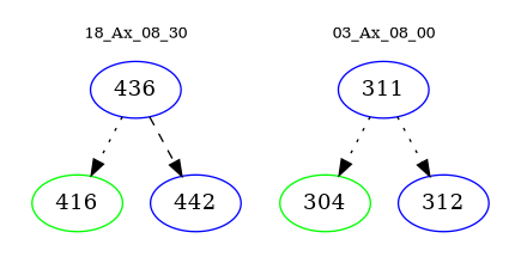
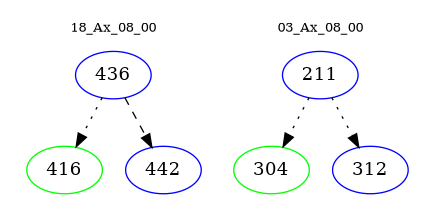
  digraph {
    fontname="DejaVu Serif"
    node [color=blue fontname="DejaVu Serif"]
    edge [color=black fontname="DejaVu Serif" style=dotted]
    n1 [label=436]
    n2 [color=green label=416]
    n3 [label=442]
-   n4 [label=311]
+   n4 [label=211]
    n5 [color=green label=304]
    n6 [label=312]
    subgraph cluster_1 {
      color=white
      fontsize=10
-     label="18_Ax_08_30"
+     label="18_Ax_08_00"
      n1
      n2
      n3
    }
    subgraph cluster_2 {
      color=white
      fontsize=10
      label="03_Ax_08_00"
      n4
      n5
      n6
    }
    n1 -> n2
    n1 -> n3 [style=dashed]
    n4 -> n5
    n4 -> n6
  }
